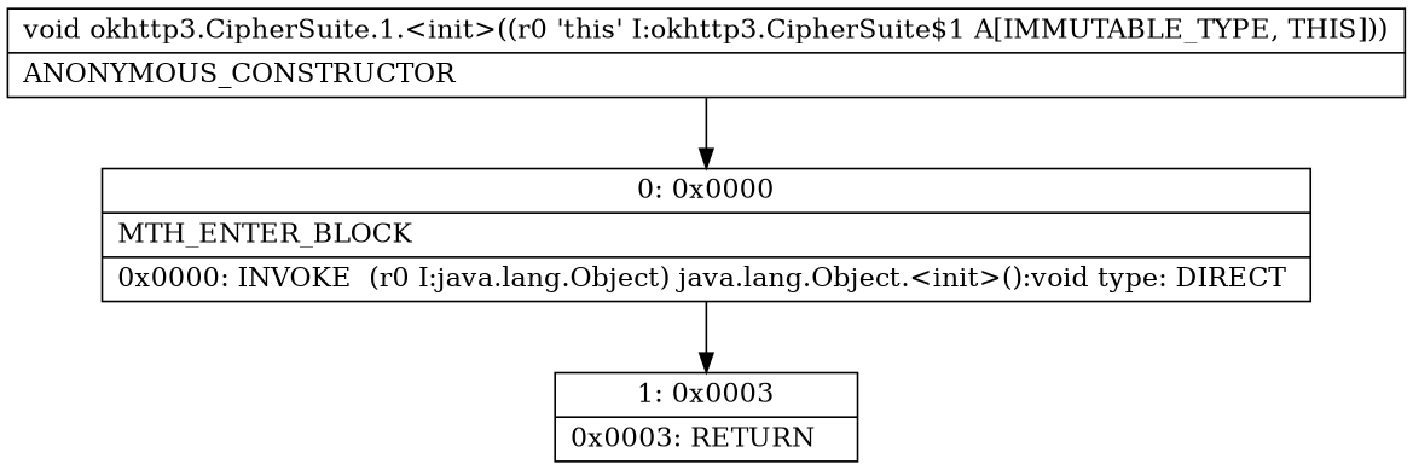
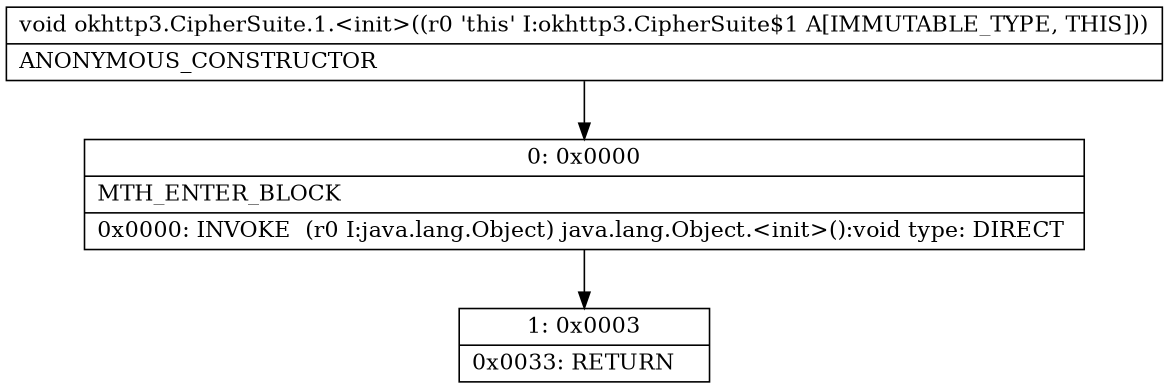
  digraph {
    node [shape=record]
    n1 [label="{0\:\ 0x0000|MTH_ENTER_BLOCK\l|0x0000: INVOKE  (r0 I:java.lang.Object) java.lang.Object.\<init\>():void type: DIRECT \l}"]
-   n2 [label="{1\:\ 0x0003|0x0003: RETURN   \l}"]
+   n2 [label="{1\:\ 0x0003|0x0033: RETURN   \l}"]
    n3 [label="{void okhttp3.CipherSuite.1.\<init\>((r0 'this' I:okhttp3.CipherSuite$1 A[IMMUTABLE_TYPE, THIS]))  | ANONYMOUS_CONSTRUCTOR\l}"]
    n1 -> n2
    n3 -> n1
  }
